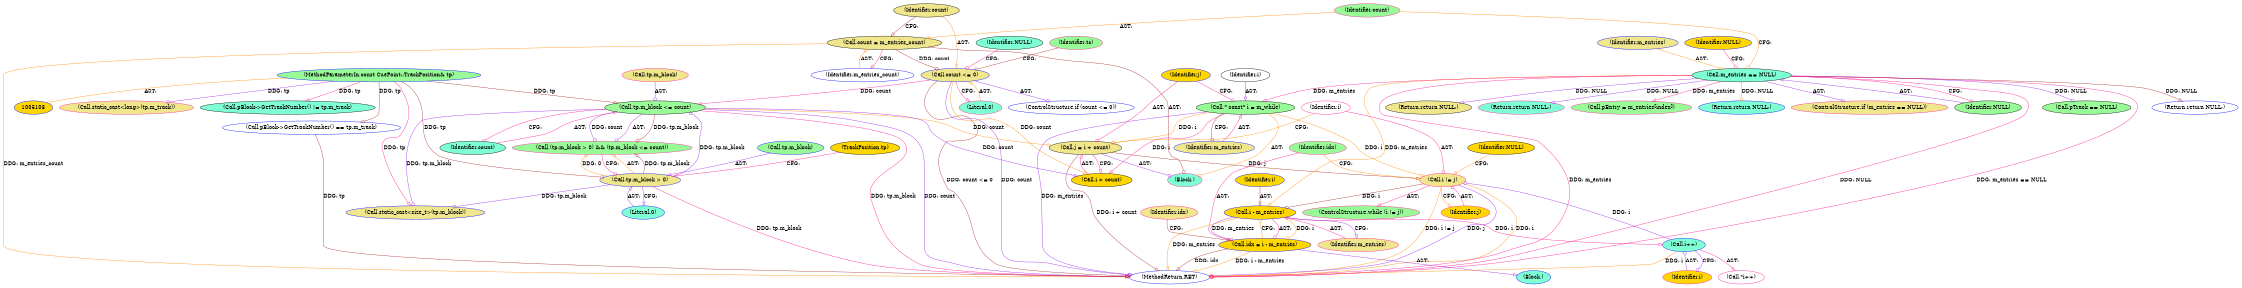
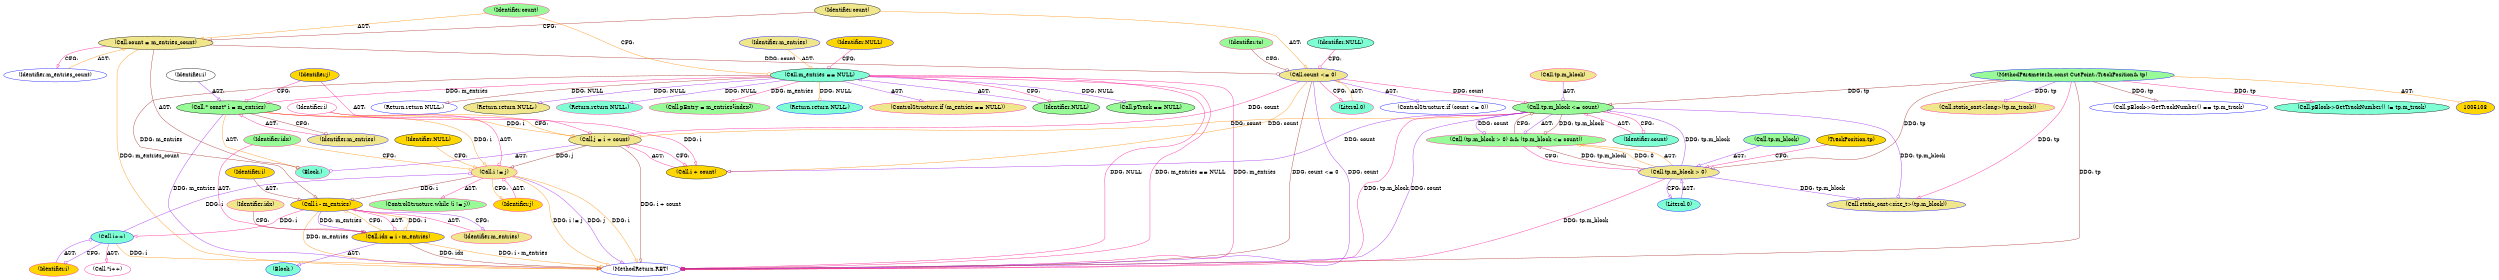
  digraph {
    node [color=blue fillcolor=khaki style=filled]
    edge [arrowhead=onormal color=deeppink]
    n1 [color=black label="(Call,j = i + count)"]
    n2 [color=deeppink label="(Call,i != j)"]
    n3 [color=black fillcolor=gold label="(Call,i + count)"]
    n4 [fillcolor=white label="(MethodReturn,RET)"]
    n5 [color=deeppink fillcolor=aquamarine label="(Block,)"]
    n6 [fillcolor=gold label="(Call,i - m_entries)"]
    n7 [color=deeppink fillcolor=gold label="(Identifier,j)"]
    n8 [color=deeppink fillcolor=palegreen label="(ControlStructure,while (i != j))"]
-   n9 [color=black fillcolor=palegreen label="(Call,* const* i = m_while)"]
+   n9 [color=black fillcolor=palegreen label="(Call,* const* i = m_entries)"]
    n10 [label="(Identifier,m_entries)"]
    n11 [color=black fillcolor=aquamarine label="(Call,m_entries == NULL)"]
    n12 [color=black fillcolor=palegreen label="(Call,pTrack == NULL)"]
    n13 [fillcolor=white label="(Return,return NULL;)"]
    n14 [color=black label="(Return,return NULL;)"]
    n15 [color=deeppink fillcolor=aquamarine label="(Return,return NULL;)"]
    n16 [color=deeppink fillcolor=palegreen label="(Call,pEntry = m_entries[index])"]
    n17 [fillcolor=aquamarine label="(Return,return NULL;)"]
    n18 [color=deeppink label="(ControlStructure,if (m_entries == NULL))"]
    n19 [color=black fillcolor=palegreen label="(Identifier,NULL)"]
    n20 [fillcolor=gold label="(Call,idx = i - m_entries)"]
    n21 [fillcolor=aquamarine label="(Call,i++)"]
    n22 [color=deeppink label="(Identifier,m_entries)"]
    n23 [label="(Call,count <= 0)"]
    n24 [color=black fillcolor=palegreen label="(Call,tp.m_block <= count)"]
    n25 [fillcolor=white label="(ControlStructure,if (count <= 0))"]
    n26 [color=deeppink fillcolor=aquamarine label="(Literal,0)"]
    n27 [color=black fillcolor=aquamarine label="(Identifier,count)"]
    n28 [color=deeppink fillcolor=palegreen label="(Call,(tp.m_block > 0) && (tp.m_block <= count))"]
    n29 [label="(Call,static_cast<size_t>(tp.m_block))"]
    n30 [color=black label="(Call,count = m_entries_count)"]
    n31 [fillcolor=white label="(Identifier,m_entries_count)"]
    n32 [label="(Call,tp.m_block > 0)"]
    n33 [fillcolor=aquamarine label="(Literal,0)"]
    n34 [fillcolor=palegreen label="(MethodParameterIn,const CuePoint::TrackPosition& tp)"]
    n35 [color=deeppink label="(Call,static_cast<long>(tp.m_track))"]
    n36 [fillcolor=white label="(Call,pBlock->GetTrackNumber() == tp.m_track)"]
    n37 [color=black fillcolor=aquamarine label="(Call,pBlock->GetTrackNumber() != tp.m_track)"]
    n38 [fillcolor=gold label=1005108]
    n39 [fillcolor=aquamarine label="(Block,)"]
    n40 [color=deeppink fillcolor=gold label="(Identifier,i)"]
    n41 [color=deeppink fillcolor=white label="(Call,*i++)"]
    n42 [fillcolor=palegreen label="(Call,tp.m_block)"]
    n43 [color=deeppink fillcolor=white label="(Identifier,i)"]
    n44 [color=black fillcolor=white label="(Identifier,i)"]
    n45 [color=deeppink fillcolor=palegreen label="(Identifier,count)"]
    n46 [color=black label="(Identifier,count)"]
    n47 [color=black fillcolor=gold label="(TrackPosition,tp)"]
    n48 [fillcolor=gold label="(Identifier,i)"]
    n49 [color=deeppink fillcolor=palegreen label="(Identifier,idx)"]
    n50 [color=deeppink label="(Identifier,idx)"]
    n51 [label="(Identifier,m_entries)"]
    n52 [fillcolor=gold label="(Identifier,NULL)"]
    n53 [color=black fillcolor=aquamarine label="(Identifier,NULL)"]
    n54 [color=black fillcolor=gold label="(Identifier,NULL)"]
    n55 [color=deeppink label="(Call,tp.m_block)"]
    n56 [color=deeppink fillcolor=palegreen label="(Identifier,tc)"]
    n57 [fillcolor=gold label="(Identifier,j)"]
    n1 -> n2 [color=brown label="DDG: j"]
    n1 -> n3 [label="CFG: "]
    n1 -> n4 [color=brown label="DDG: i + count"]
    n1 -> n5 [arrowhead=odot color=purple label="AST: "]
    n2 -> n4 [color=darkorange label="DDG: i != j"]
    n2 -> n4 [color=purple label="DDG: j"]
    n2 -> n4 [color=darkorange label="DDG: i"]
    n2 -> n6 [arrowhead=odot color=brown label="DDG: i"]
    n2 -> n7 [color=darkorange label="CFG: "]
    n2 -> n8 [label="AST: "]
    n3 -> n1 [label="AST: "]
    n6 -> n4 [color=darkorange label="DDG: m_entries"]
    n6 -> n20 [arrowhead=odot label="AST: "]
    n6 -> n20 [arrowhead=odot color=darkorange label="DDG: i"]
    n6 -> n20 [arrowhead=odot color=purple label="DDG: m_entries"]
    n6 -> n21 [label="DDG: i"]
    n6 -> n22 [color=purple label="CFG: "]
    n7 -> n2 [arrowhead=odot label="AST: "]
    n9 -> n1 [arrowhead=odot color=darkorange label="DDG: i"]
    n9 -> n2 [color=darkorange label="DDG: i"]
    n9 -> n3 [label="DDG: i"]
    n9 -> n4 [color=purple label="DDG: m_entries"]
    n9 -> n5 [arrowhead=odot color=darkorange label="AST: "]
    n9 -> n10 [arrowhead=odot color=brown label="CFG: "]
    n10 -> n9 [label="AST: "]
    n11 -> n4 [label="DDG: m_entries"]
    n11 -> n4 [arrowhead=odot label="DDG: NULL"]
    n11 -> n4 [arrowhead=odot label="DDG: m_entries == NULL"]
-   n11 -> n6 [color=darkorange label="DDG: m_entries"]
+   n11 -> n6 [color=brown label="DDG: m_entries"]
    n11 -> n9 [label="DDG: m_entries"]
    n11 -> n12 [arrowhead=odot color=purple label="DDG: NULL"]
    n11 -> n13 [color=brown label="DDG: NULL"]
    n11 -> n14 [color=purple label="DDG: NULL"]
    n11 -> n15 [color=purple label="DDG: NULL"]
    n11 -> n16 [label="DDG: m_entries"]
    n11 -> n17 [arrowhead=odot color=darkorange label="DDG: NULL"]
    n11 -> n18 [color=purple label="AST: "]
    n11 -> n19 [arrowhead=odot label="CFG: "]
    n19 -> n11 [color=purple label="AST: "]
    n20 -> n4 [color=darkorange label="DDG: i - m_entries"]
    n20 -> n4 [color=brown label="DDG: idx"]
    n20 -> n6 [arrowhead=odot color=darkorange label="CFG: "]
    n20 -> n39 [color=purple label="AST: "]
    n21 -> n2 [arrowhead=odot color=purple label="DDG: i"]
    n21 -> n4 [arrowhead=odot color=darkorange label="DDG: i"]
    n21 -> n40 [arrowhead=odot color=purple label="CFG: "]
    n21 -> n41 [label="AST: "]
    n22 -> n6 [label="AST: "]
+   n23 -> n1 [label="DDG: count"]
    n23 -> n3 [color=darkorange label="DDG: count"]
    n23 -> n4 [arrowhead=odot color=brown label="DDG: count <= 0"]
    n23 -> n4 [arrowhead=odot color=purple label="DDG: count"]
    n23 -> n24 [label="DDG: count"]
    n23 -> n25 [arrowhead=odot color=purple label="AST: "]
    n23 -> n26 [label="CFG: "]
    n24 -> n1 [color=darkorange label="DDG: count"]
    n24 -> n3 [color=purple label="DDG: count"]
    n24 -> n4 [label="DDG: tp.m_block"]
    n24 -> n4 [arrowhead=odot color=purple label="DDG: count"]
    n24 -> n27 [arrowhead=odot label="CFG: "]
    n24 -> n28 [arrowhead=odot color=purple label="AST: "]
    n24 -> n28 [arrowhead=odot color=brown label="DDG: tp.m_block"]
    n24 -> n28 [arrowhead=odot color=purple label="DDG: count"]
    n24 -> n29 [arrowhead=odot color=purple label="DDG: tp.m_block"]
    n26 -> n23 [color=darkorange label="AST: "]
    n27 -> n24 [label="AST: "]
+   n28 -> n24 [color=brown label="CFG: "]
    n28 -> n32 [arrowhead=odot label="CFG: "]
    n30 -> n4 [color=darkorange label="DDG: m_entries_count"]
    n30 -> n5 [arrowhead=odot color=brown label="AST: "]
    n30 -> n23 [arrowhead=odot color=brown label="DDG: count"]
    n30 -> n31 [label="CFG: "]
    n31 -> n30 [color=darkorange label="AST: "]
    n32 -> n4 [label="DDG: tp.m_block"]
    n32 -> n24 [arrowhead=odot color=purple label="DDG: tp.m_block"]
    n32 -> n28 [color=darkorange label="AST: "]
    n32 -> n28 [color=brown label="DDG: tp.m_block"]
    n32 -> n28 [color=darkorange label="DDG: 0"]
    n32 -> n29 [arrowhead=odot color=purple label="DDG: tp.m_block"]
    n32 -> n33 [color=purple label="CFG: "]
    n33 -> n32 [color=purple label="AST: "]
-   n36 -> n4 [color=brown label="DDG: tp"]
+   n34 -> n4 [color=brown label="DDG: tp"]
    n34 -> n24 [color=brown label="DDG: tp"]
    n34 -> n29 [label="DDG: tp"]
    n34 -> n32 [arrowhead=odot color=brown label="DDG: tp"]
    n34 -> n35 [arrowhead=odot color=purple label="DDG: tp"]
    n34 -> n36 [color=brown label="DDG: tp"]
    n34 -> n37 [label="DDG: tp"]
    n34 -> n38 [arrowhead=odot color=darkorange label="AST: "]
    n40 -> n21 [arrowhead=odot color=purple label="AST: "]
    n42 -> n32 [color=purple label="AST: "]
    n43 -> n1 [arrowhead=odot color=darkorange label="CFG: "]
    n43 -> n2 [arrowhead=odot label="AST: "]
    n44 -> n9 [color=purple label="AST: "]
    n45 -> n11 [arrowhead=odot color=darkorange label="CFG: "]
    n45 -> n30 [color=darkorange label="AST: "]
    n46 -> n23 [color=darkorange label="AST: "]
    n46 -> n30 [color=brown label="CFG: "]
    n47 -> n32 [label="CFG: "]
    n48 -> n6 [color=brown label="AST: "]
    n49 -> n2 [color=darkorange label="CFG: "]
    n49 -> n20 [label="AST: "]
    n50 -> n20 [color=brown label="CFG: "]
    n51 -> n11 [arrowhead=odot color=darkorange label="AST: "]
    n52 -> n11 [arrowhead=odot label="CFG: "]
    n53 -> n23 [arrowhead=odot label="CFG: "]
    n54 -> n2 [color=darkorange label="CFG: "]
    n55 -> n24 [arrowhead=odot color=purple label="AST: "]
    n56 -> n23 [arrowhead=odot color=brown label="CFG: "]
    n57 -> n1 [arrowhead=odot label="AST: "]
    n57 -> n9 [arrowhead=odot label="CFG: "]
  }
